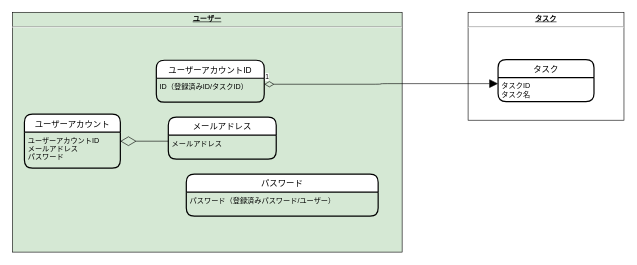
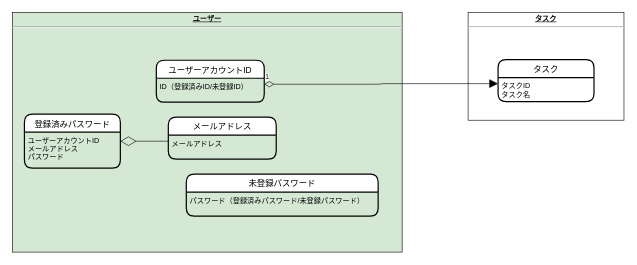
  <mxCell id="0" />
  <mxCell id="1" parent="0" />
  <mxCell id="2" value="&lt;p style=&quot;margin: 0px ; margin-top: 4px ; text-align: center ; text-decoration: underline&quot;&gt;&lt;b&gt;ユーザー&lt;/b&gt;&lt;/p&gt;&lt;hr&gt;&lt;p style=&quot;margin: 0px ; margin-left: 8px&quot;&gt;&lt;br&gt;&lt;/p&gt;" style="verticalAlign=top;align=left;overflow=fill;fontSize=12;fontFamily=Helvetica;html=1;fillColor=#d5e8d4;" vertex="1" parent="1"><mxGeometry x="20" y="20" width="650" height="400" as="geometry" /></mxCell>
- <mxCell id="3" value="ユーザーアカウント" style="swimlane;childLayout=stackLayout;horizontal=1;startSize=30;horizontalStack=0;rounded=1;fontSize=14;fontStyle=0;strokeWidth=2;resizeParent=0;resizeLast=1;shadow=0;dashed=0;align=center;" vertex="1" parent="1"><mxGeometry x="40" y="190" width="160" height="90" as="geometry" /></mxCell>
+ <mxCell id="3" value="登録済みパスワード" style="swimlane;childLayout=stackLayout;horizontal=1;startSize=30;horizontalStack=0;rounded=1;fontSize=14;fontStyle=0;strokeWidth=2;resizeParent=0;resizeLast=1;shadow=0;dashed=0;align=center;" vertex="1" parent="1"><mxGeometry x="40" y="190" width="160" height="90" as="geometry" /></mxCell>
  <mxCell id="4" value="ユーザーアカウントID&#10;メールアドレス&#10;パスワード" style="align=left;strokeColor=none;fillColor=none;spacingLeft=4;fontSize=12;verticalAlign=top;resizable=0;rotatable=0;part=1;" vertex="1" parent="3"><mxGeometry y="30" width="160" height="60" as="geometry" /></mxCell>
- <mxCell id="5" value="パスワード" style="swimlane;childLayout=stackLayout;horizontal=1;startSize=30;horizontalStack=0;rounded=1;fontSize=14;fontStyle=0;strokeWidth=2;resizeParent=0;resizeLast=1;shadow=0;dashed=0;align=center;" vertex="1" parent="1"><mxGeometry x="310" y="290" width="320" height="70" as="geometry" /></mxCell>
- <mxCell id="6" value="パスワード（登録済みパスワード/ユーザー）" style="align=left;strokeColor=none;fillColor=none;spacingLeft=4;fontSize=12;verticalAlign=top;resizable=0;rotatable=0;part=1;" vertex="1" parent="5"><mxGeometry y="30" width="320" height="40" as="geometry" /></mxCell>
+ <mxCell id="5" value="未登録パスワード" style="swimlane;childLayout=stackLayout;horizontal=1;startSize=30;horizontalStack=0;rounded=1;fontSize=14;fontStyle=0;strokeWidth=2;resizeParent=0;resizeLast=1;shadow=0;dashed=0;align=center;" vertex="1" parent="1"><mxGeometry x="310" y="290" width="320" height="70" as="geometry" /></mxCell>
+ <mxCell id="6" value="パスワード（登録済みパスワード/未登録パスワード）" style="align=left;strokeColor=none;fillColor=none;spacingLeft=4;fontSize=12;verticalAlign=top;resizable=0;rotatable=0;part=1;" vertex="1" parent="5"><mxGeometry y="30" width="320" height="40" as="geometry" /></mxCell>
  <mxCell id="7" value="ユーザーアカウントID" style="swimlane;childLayout=stackLayout;horizontal=1;startSize=30;horizontalStack=0;rounded=1;fontSize=14;fontStyle=0;strokeWidth=2;resizeParent=0;resizeLast=1;shadow=0;dashed=0;align=center;" vertex="1" parent="1"><mxGeometry x="260" y="100" width="180" height="70" as="geometry" /></mxCell>
- <mxCell id="8" value="ID（登録済みID/タスクID）" style="align=left;strokeColor=none;fillColor=none;spacingLeft=4;fontSize=12;verticalAlign=top;resizable=0;rotatable=0;part=1;" vertex="1" parent="7"><mxGeometry y="30" width="180" height="40" as="geometry" /></mxCell>
+ <mxCell id="8" value="ID（登録済みID/未登録ID）" style="align=left;strokeColor=none;fillColor=none;spacingLeft=4;fontSize=12;verticalAlign=top;resizable=0;rotatable=0;part=1;" vertex="1" parent="7"><mxGeometry y="30" width="180" height="40" as="geometry" /></mxCell>
  <mxCell id="9" value="" style="endArrow=diamondThin;endFill=0;endSize=24;html=1;exitX=0;exitY=0.5;exitDx=0;exitDy=0;" edge="1" parent="1" source="5" target="6"><mxGeometry width="160" relative="1" as="geometry"><mxPoint x="270" y="180" as="sourcePoint" /><mxPoint x="210" y="230" as="targetPoint" /></mxGeometry></mxCell>
  <mxCell id="10" value="メールアドレス" style="swimlane;childLayout=stackLayout;horizontal=1;startSize=30;horizontalStack=0;rounded=1;fontSize=14;fontStyle=0;strokeWidth=2;resizeParent=0;resizeLast=1;shadow=0;dashed=0;align=center;" vertex="1" parent="1"><mxGeometry x="280" y="195" width="180" height="70" as="geometry" /></mxCell>
  <mxCell id="11" value="メールアドレス" style="align=left;strokeColor=none;fillColor=none;spacingLeft=4;fontSize=12;verticalAlign=top;resizable=0;rotatable=0;part=1;" vertex="1" parent="10"><mxGeometry y="30" width="180" height="40" as="geometry" /></mxCell>
  <mxCell id="12" value="" style="endArrow=diamondThin;endFill=0;endSize=24;html=1;exitX=0;exitY=0.25;exitDx=0;exitDy=0;entryX=1;entryY=0.25;entryDx=0;entryDy=0;" edge="1" parent="1" source="11" target="4"><mxGeometry width="160" relative="1" as="geometry"><mxPoint x="270" y="180" as="sourcePoint" /><mxPoint x="210" y="230" as="targetPoint" /></mxGeometry></mxCell>
  <mxCell id="13" value="&lt;p style=&quot;margin: 0px ; margin-top: 4px ; text-align: center ; text-decoration: underline&quot;&gt;&lt;b&gt;タスク&lt;/b&gt;&lt;/p&gt;&lt;hr&gt;&lt;p style=&quot;margin: 0px ; margin-left: 8px&quot;&gt;&lt;br&gt;&lt;/p&gt;" style="verticalAlign=top;align=left;overflow=fill;fontSize=12;fontFamily=Helvetica;html=1;" vertex="1" parent="1"><mxGeometry x="780" y="20" width="260" height="180" as="geometry" /></mxCell>
  <mxCell id="14" value="タスク" style="swimlane;childLayout=stackLayout;horizontal=1;startSize=30;horizontalStack=0;rounded=1;fontSize=14;fontStyle=0;strokeWidth=2;resizeParent=0;resizeLast=1;shadow=0;dashed=0;align=center;" vertex="1" parent="1"><mxGeometry x="830" y="99" width="160" height="70" as="geometry" /></mxCell>
  <mxCell id="15" value="タスクID&#10;タスク名" style="align=left;strokeColor=none;fillColor=none;spacingLeft=4;fontSize=12;verticalAlign=top;resizable=0;rotatable=0;part=1;" vertex="1" parent="14"><mxGeometry y="30" width="160" height="40" as="geometry" /></mxCell>
  <mxCell id="16" style="edgeStyle=orthogonalEdgeStyle;rounded=0;orthogonalLoop=1;jettySize=auto;html=1;exitX=0.5;exitY=1;exitDx=0;exitDy=0;" edge="1" parent="1" source="13" target="13"><mxGeometry relative="1" as="geometry" /></mxCell>
  <mxCell id="17" value="1" style="endArrow=block;html=1;endSize=12;startArrow=diamondThin;startSize=14;startFill=0;edgeStyle=orthogonalEdgeStyle;align=left;verticalAlign=bottom;entryX=0;entryY=0.25;entryDx=0;entryDy=0;exitX=1;exitY=0.25;exitDx=0;exitDy=0;" edge="1" parent="1" source="8" target="15"><mxGeometry x="-1" y="3" relative="1" as="geometry"><mxPoint x="540" y="134.41" as="sourcePoint" /><mxPoint x="700" y="134.41" as="targetPoint" /></mxGeometry></mxCell>
